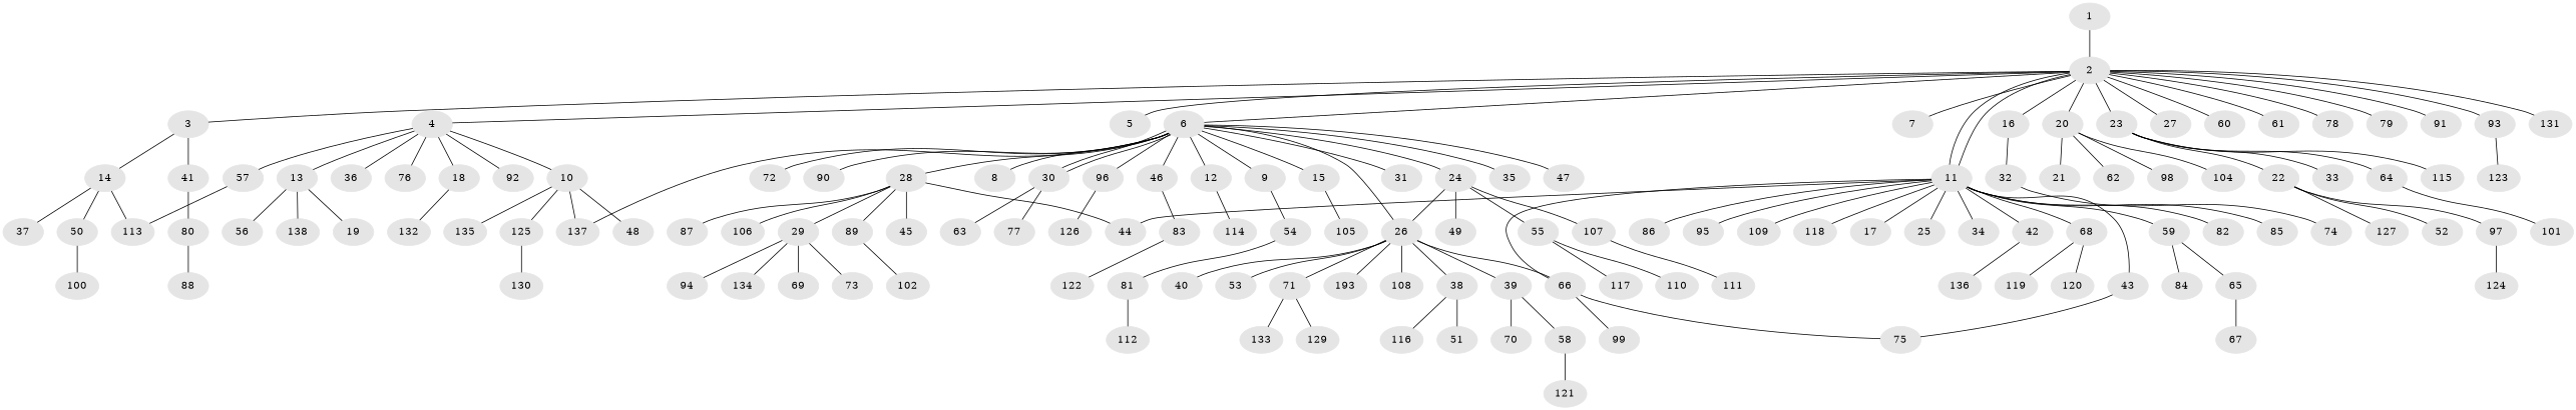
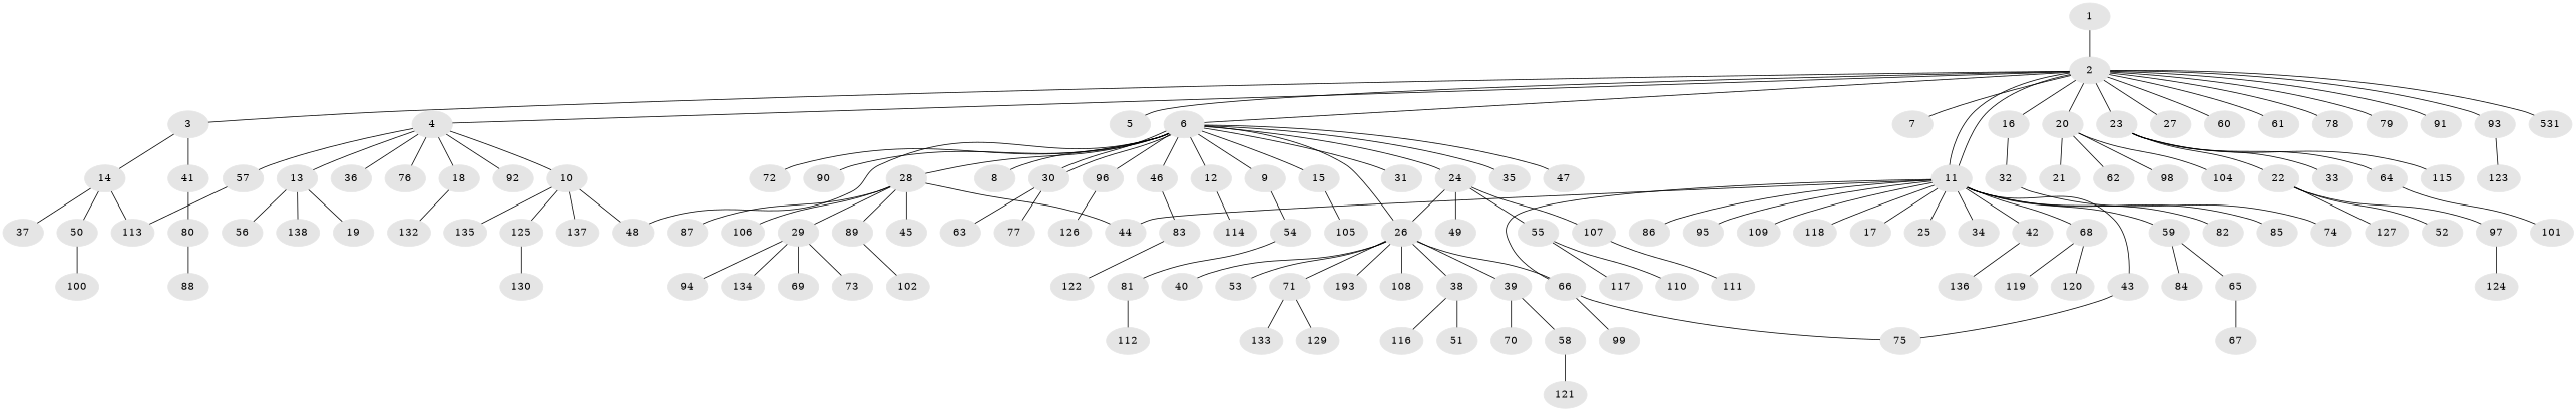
  graph {
    node [color=gray90 style=filled]
    1
    2
    3
    4
    5
    6
    7
    11
    16
    20
    23
    27
    60
    61
    78
    79
    91
    93
-   131
+   131 [label=531]
    14
    41
    10
    13
    18
    36
    57
    76
    92
    8
    9
    12
    15
    24
    26
    28
    30
    31
    35
    46
    47
    48
    72
    90
    96
    17
    25
    34
    42
    43
    44
    59
    66
    68
    82
    85
    86
    95
    109
    118
    32
    21
    62
    98
    104
    22
    52
    97
    127
    33
    64
    115
    123
    37
    50
    113
    80
    125
    135
    137
    19
    56
    138
    132
    54
    114
    105
    49
    55
    107
    38
    39
    40
    53
    71
    n95 [label=193]
    108
    29
    45
    87
    89
    106
    63
    77
    83
    126
    81
    130
    136
    75
    65
    84
    99
    119
    120
    100
    74
    124
    101
    110
    117
    111
    51
    116
    58
    70
    129
    133
    69
    73
    94
    134
    102
    121
    88
    122
    112
    67
    1 -- 2
    2 -- 3
    2 -- 4
    2 -- 5
    2 -- 6
    2 -- 7
    2 -- 11
    2 -- 11
    2 -- 16
    2 -- 20
    2 -- 23
    2 -- 27
    2 -- 60
    2 -- 61
    2 -- 78
    2 -- 79
    2 -- 91
    2 -- 93
    2 -- 131
    3 -- 14
    3 -- 41
    4 -- 10
    4 -- 13
    4 -- 18
    4 -- 36
    4 -- 57
    4 -- 76
    4 -- 92
    6 -- 8
    6 -- 9
    6 -- 12
    6 -- 15
    6 -- 24
    6 -- 26
    6 -- 28
    6 -- 30
    6 -- 30
    6 -- 31
    6 -- 35
    6 -- 46
    6 -- 47
-   6 -- 137
+   6 -- 48
    6 -- 72
    6 -- 90
    6 -- 96
    11 -- 17
    11 -- 25
    11 -- 34
    11 -- 42
    11 -- 43
    11 -- 44
    11 -- 59
    11 -- 66
    11 -- 68
    11 -- 82
    11 -- 85
    11 -- 86
    11 -- 95
    11 -- 109
    11 -- 118
    16 -- 32
    20 -- 21
    20 -- 62
    20 -- 98
    20 -- 104
    23 -- 22
    23 -- 33
    23 -- 64
    23 -- 115
    93 -- 123
    14 -- 37
    14 -- 50
    14 -- 113
    41 -- 80
    10 -- 48
    10 -- 125
    10 -- 135
    10 -- 137
    13 -- 19
    13 -- 56
    13 -- 138
    18 -- 132
    57 -- 113
    9 -- 54
    12 -- 114
    15 -- 105
    24 -- 26
    24 -- 49
    24 -- 55
    24 -- 107
    26 -- 66
    26 -- 38
    26 -- 39
    26 -- 40
    26 -- 53
    26 -- 71
    26 -- n95
    26 -- 108
    28 -- 44
    28 -- 29
    28 -- 45
    28 -- 87
    28 -- 89
    28 -- 106
    30 -- 63
    30 -- 77
    46 -- 83
    96 -- 126
    42 -- 136
    43 -- 75
    59 -- 65
    59 -- 84
    66 -- 75
    66 -- 99
    68 -- 119
    68 -- 120
    32 -- 74
    22 -- 52
    22 -- 97
    22 -- 127
    97 -- 124
    64 -- 101
    50 -- 100
    80 -- 88
    125 -- 130
    54 -- 81
    55 -- 110
    55 -- 117
    107 -- 111
    38 -- 51
    38 -- 116
    39 -- 58
    39 -- 70
    71 -- 129
    71 -- 133
    29 -- 69
    29 -- 73
    29 -- 94
    29 -- 134
    89 -- 102
    83 -- 122
    81 -- 112
    65 -- 67
    58 -- 121
  }
